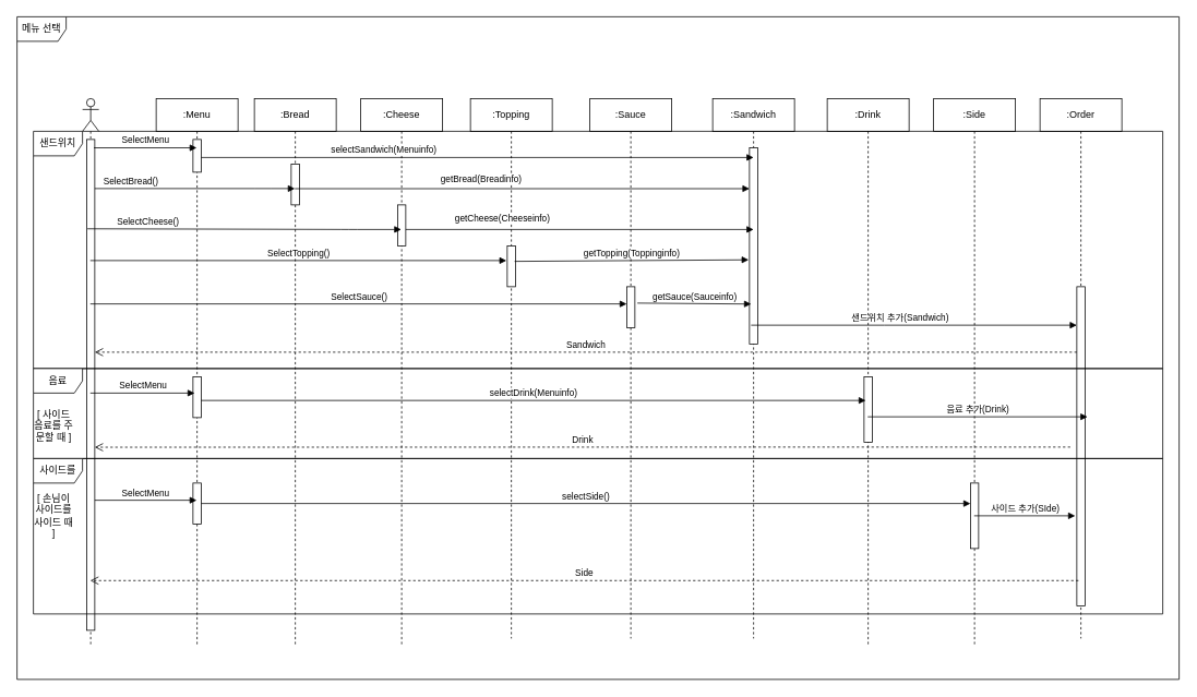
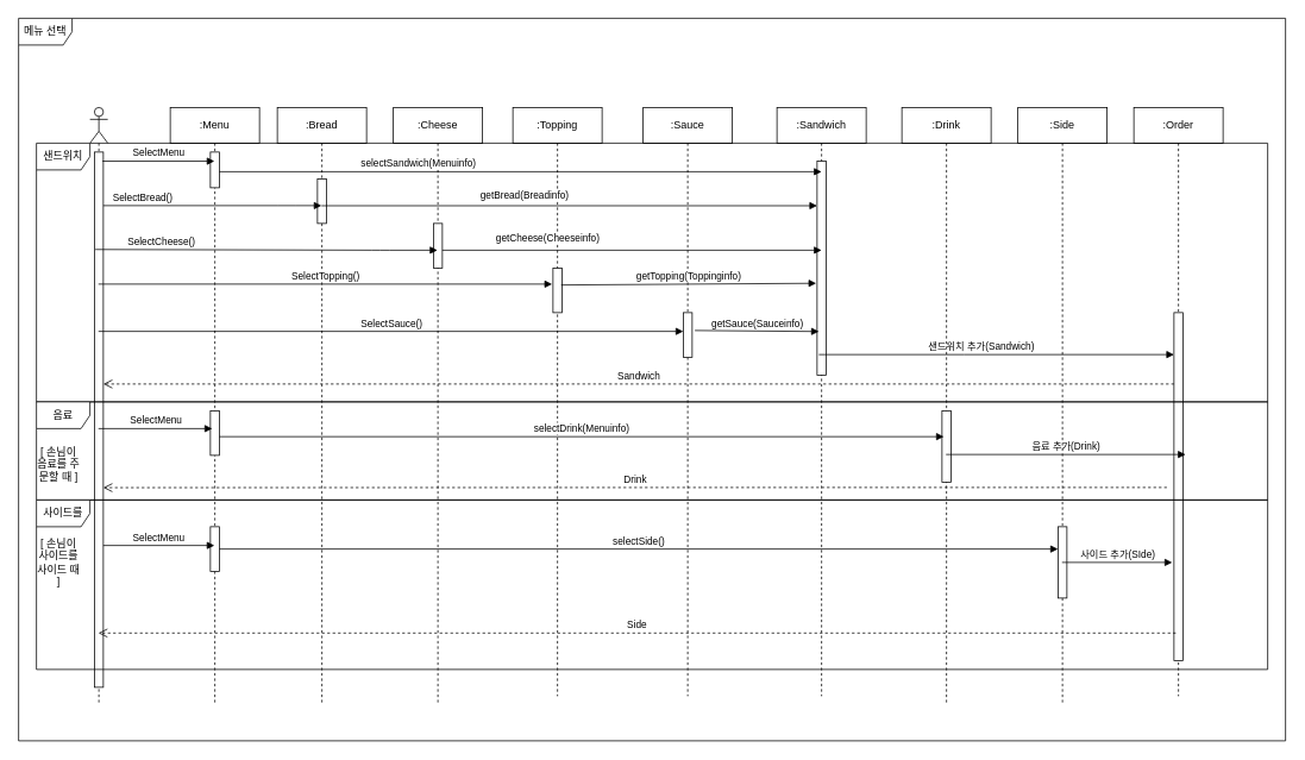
  <mxCell id="0" />
  <mxCell id="1" parent="0" />
  <mxCell id="2" value="" style="shape=umlLifeline;participant=umlActor;perimeter=lifelinePerimeter;whiteSpace=wrap;html=1;container=1;collapsible=0;recursiveResize=0;verticalAlign=top;spacingTop=36;outlineConnect=0;" vertex="1" parent="1"><mxGeometry x="100" y="120" width="20" height="670" as="geometry" /></mxCell>
  <mxCell id="3" value="" style="html=1;points=[];perimeter=orthogonalPerimeter;" vertex="1" parent="2"><mxGeometry x="5" y="50" width="10" height="600" as="geometry" /></mxCell>
  <mxCell id="4" value=":Bread" style="shape=umlLifeline;perimeter=lifelinePerimeter;whiteSpace=wrap;html=1;container=1;collapsible=0;recursiveResize=0;outlineConnect=0;" vertex="1" parent="1"><mxGeometry x="310" y="120" width="100" height="670" as="geometry" /></mxCell>
  <mxCell id="5" value=":Cheese" style="shape=umlLifeline;perimeter=lifelinePerimeter;whiteSpace=wrap;html=1;container=1;collapsible=0;recursiveResize=0;outlineConnect=0;" vertex="1" parent="1"><mxGeometry x="440" y="120" width="100" height="670" as="geometry" /></mxCell>
  <mxCell id="6" value="" style="html=1;points=[];perimeter=orthogonalPerimeter;" vertex="1" parent="5"><mxGeometry x="45" y="130" width="10" height="50" as="geometry" /></mxCell>
  <mxCell id="7" value=":Topping" style="shape=umlLifeline;perimeter=lifelinePerimeter;whiteSpace=wrap;html=1;container=1;collapsible=0;recursiveResize=0;outlineConnect=0;" vertex="1" parent="1"><mxGeometry x="574" y="120" width="100" height="660" as="geometry" /></mxCell>
  <mxCell id="8" value="" style="html=1;points=[];perimeter=orthogonalPerimeter;" vertex="1" parent="7"><mxGeometry x="45" y="180" width="10" height="50" as="geometry" /></mxCell>
  <mxCell id="9" value=":Sauce" style="shape=umlLifeline;perimeter=lifelinePerimeter;whiteSpace=wrap;html=1;container=1;collapsible=0;recursiveResize=0;outlineConnect=0;" vertex="1" parent="1"><mxGeometry x="720" y="120" width="100" height="660" as="geometry" /></mxCell>
  <mxCell id="10" value="" style="html=1;points=[];perimeter=orthogonalPerimeter;" vertex="1" parent="9"><mxGeometry x="45" y="230" width="10" height="50" as="geometry" /></mxCell>
  <mxCell id="11" value=":Order" style="shape=umlLifeline;perimeter=lifelinePerimeter;whiteSpace=wrap;html=1;container=1;collapsible=0;recursiveResize=0;outlineConnect=0;" vertex="1" parent="1"><mxGeometry x="1270" y="120" width="100" height="660" as="geometry" /></mxCell>
  <mxCell id="12" value="" style="html=1;points=[];perimeter=orthogonalPerimeter;" vertex="1" parent="11"><mxGeometry x="45" y="230" width="10" height="390" as="geometry" /></mxCell>
  <mxCell id="13" value="" style="html=1;points=[];perimeter=orthogonalPerimeter;" vertex="1" parent="1"><mxGeometry x="355" y="200" width="10" height="50" as="geometry" /></mxCell>
  <mxCell id="14" value=":Menu" style="shape=umlLifeline;perimeter=lifelinePerimeter;whiteSpace=wrap;html=1;container=1;collapsible=0;recursiveResize=0;outlineConnect=0;" vertex="1" parent="1"><mxGeometry x="190" y="120" width="100" height="670" as="geometry" /></mxCell>
  <mxCell id="15" value="" style="html=1;points=[];perimeter=orthogonalPerimeter;" vertex="1" parent="14"><mxGeometry x="45" y="340" width="10" height="50" as="geometry" /></mxCell>
  <mxCell id="16" value="" style="html=1;points=[];perimeter=orthogonalPerimeter;" vertex="1" parent="14"><mxGeometry x="45" y="470" width="10" height="50" as="geometry" /></mxCell>
  <mxCell id="17" value="" style="html=1;points=[];perimeter=orthogonalPerimeter;" vertex="1" parent="1"><mxGeometry x="235" y="170" width="10" height="40" as="geometry" /></mxCell>
  <mxCell id="18" value=":Sandwich" style="shape=umlLifeline;perimeter=lifelinePerimeter;whiteSpace=wrap;html=1;container=1;collapsible=0;recursiveResize=0;outlineConnect=0;" vertex="1" parent="1"><mxGeometry x="870" y="120" width="100" height="660" as="geometry" /></mxCell>
  <mxCell id="19" value="" style="html=1;points=[];perimeter=orthogonalPerimeter;" vertex="1" parent="18"><mxGeometry x="45" y="60" width="10" height="240" as="geometry" /></mxCell>
  <mxCell id="20" value="selectSandwich(Menuinfo)" style="html=1;verticalAlign=bottom;endArrow=block;exitX=1;exitY=0.55;exitDx=0;exitDy=0;exitPerimeter=0;" edge="1" parent="1" source="17"><mxGeometry x="-0.34" width="80" relative="1" as="geometry"><mxPoint x="330" y="190" as="sourcePoint" /><mxPoint x="920" y="192" as="targetPoint" /><Array as="points" /><mxPoint as="offset" /></mxGeometry></mxCell>
  <mxCell id="21" value="SelectBread()" style="html=1;verticalAlign=bottom;endArrow=block;" edge="1" parent="1" source="3" target="4"><mxGeometry x="-0.644" width="80" relative="1" as="geometry"><mxPoint x="130" y="230" as="sourcePoint" /><mxPoint x="329.5" y="230" as="targetPoint" /><Array as="points"><mxPoint x="320" y="230" /></Array><mxPoint as="offset" /></mxGeometry></mxCell>
  <mxCell id="22" value="getBread(Breadinfo)" style="html=1;verticalAlign=bottom;endArrow=block;entryX=0;entryY=0.128;entryDx=0;entryDy=0;entryPerimeter=0;" edge="1" parent="1" source="4"><mxGeometry x="-0.182" y="3" width="80" relative="1" as="geometry"><mxPoint x="550" y="230" as="sourcePoint" /><mxPoint x="915" y="230.16" as="targetPoint" /><Array as="points" /><mxPoint as="offset" /></mxGeometry></mxCell>
  <mxCell id="23" value="SelectCheese()" style="html=1;verticalAlign=bottom;endArrow=block;exitX=0.1;exitY=0.182;exitDx=0;exitDy=0;exitPerimeter=0;" edge="1" parent="1" source="3" target="5"><mxGeometry x="-0.614" y="-1" width="80" relative="1" as="geometry"><mxPoint x="140" y="280" as="sourcePoint" /><mxPoint x="535" y="280" as="targetPoint" /><Array as="points"><mxPoint x="425.5" y="280" /></Array><mxPoint as="offset" /></mxGeometry></mxCell>
  <mxCell id="24" value="getCheese(Cheeseinfo)" style="html=1;verticalAlign=bottom;endArrow=block;exitX=1;exitY=0.6;exitDx=0;exitDy=0;exitPerimeter=0;" edge="1" parent="1" source="6"><mxGeometry x="-0.443" y="5" width="80" relative="1" as="geometry"><mxPoint x="770" y="280" as="sourcePoint" /><mxPoint x="920" y="280" as="targetPoint" /><Array as="points" /><mxPoint as="offset" /></mxGeometry></mxCell>
  <mxCell id="25" value="SelectMenu" style="html=1;verticalAlign=bottom;endArrow=block;exitX=0.9;exitY=0.017;exitDx=0;exitDy=0;exitPerimeter=0;" edge="1" parent="1" source="3" target="14"><mxGeometry width="80" relative="1" as="geometry"><mxPoint x="140" y="190" as="sourcePoint" /><mxPoint x="190" y="190" as="targetPoint" /></mxGeometry></mxCell>
  <mxCell id="26" value="SelectTopping()" style="html=1;verticalAlign=bottom;endArrow=block;entryX=-0.1;entryY=0.36;entryDx=0;entryDy=0;entryPerimeter=0;" edge="1" parent="1" source="2" target="8"><mxGeometry width="80" relative="1" as="geometry"><mxPoint x="140" y="320" as="sourcePoint" /><mxPoint x="773.5" y="321.1" as="targetPoint" /><Array as="points" /></mxGeometry></mxCell>
  <mxCell id="27" value="getTopping(Toppinginfo)" style="html=1;verticalAlign=bottom;endArrow=block;exitX=0.9;exitY=0.38;exitDx=0;exitDy=0;exitPerimeter=0;entryX=-0.1;entryY=0.313;entryDx=0;entryDy=0;entryPerimeter=0;" edge="1" parent="1" source="8"><mxGeometry width="80" relative="1" as="geometry"><mxPoint x="1010" y="320" as="sourcePoint" /><mxPoint x="914" y="317.11" as="targetPoint" /><Array as="points" /></mxGeometry></mxCell>
  <mxCell id="28" value="SelectSauce()" style="html=1;verticalAlign=bottom;endArrow=block;entryX=0;entryY=0.42;entryDx=0;entryDy=0;entryPerimeter=0;" edge="1" parent="1" source="2" target="10"><mxGeometry width="80" relative="1" as="geometry"><mxPoint x="140" y="380.83" as="sourcePoint" /><mxPoint x="1009" y="380" as="targetPoint" /><Array as="points" /></mxGeometry></mxCell>
  <mxCell id="29" value="getSauce(Sauceinfo)" style="html=1;verticalAlign=bottom;endArrow=block;exitX=1.3;exitY=0.4;exitDx=0;exitDy=0;exitPerimeter=0;entryX=0.2;entryY=0.428;entryDx=0;entryDy=0;entryPerimeter=0;" edge="1" parent="1" source="10"><mxGeometry width="80" relative="1" as="geometry"><mxPoint x="1250" y="372.59" as="sourcePoint" /><mxPoint x="917" y="371.16" as="targetPoint" /><Array as="points" /></mxGeometry></mxCell>
  <mxCell id="30" value="샌드위치 추가(Sandwich)" style="html=1;verticalAlign=bottom;endArrow=block;exitX=0.2;exitY=0.483;exitDx=0;exitDy=0;exitPerimeter=0;" edge="1" parent="1"><mxGeometry x="-0.083" width="80" relative="1" as="geometry"><mxPoint x="917" y="397.01" as="sourcePoint" /><mxPoint x="1315" y="397" as="targetPoint" /><Array as="points"><mxPoint x="1070" y="397" /></Array><mxPoint as="offset" /></mxGeometry></mxCell>
  <mxCell id="31" value="Sandwich" style="html=1;verticalAlign=bottom;endArrow=open;dashed=1;endSize=8;" edge="1" parent="1" target="3"><mxGeometry relative="1" as="geometry"><mxPoint x="1315" y="430" as="sourcePoint" /><mxPoint x="110" y="700" as="targetPoint" /><Array as="points"><mxPoint x="860" y="430" /></Array></mxGeometry></mxCell>
  <mxCell id="32" value="메뉴 선택" style="shape=umlFrame;whiteSpace=wrap;html=1;" vertex="1" parent="1"><mxGeometry x="20" y="20" width="1420" height="810" as="geometry" /></mxCell>
  <mxCell id="33" value="SelectMenu" style="html=1;verticalAlign=bottom;endArrow=block;entryX=0.2;entryY=0.4;entryDx=0;entryDy=0;entryPerimeter=0;" edge="1" parent="1" source="2" target="15"><mxGeometry width="80" relative="1" as="geometry"><mxPoint x="130" y="480" as="sourcePoint" /><mxPoint x="210" y="480" as="targetPoint" /></mxGeometry></mxCell>
  <mxCell id="34" value=":Drink" style="shape=umlLifeline;perimeter=lifelinePerimeter;whiteSpace=wrap;html=1;container=1;collapsible=0;recursiveResize=0;outlineConnect=0;" vertex="1" parent="1"><mxGeometry x="1010" y="120" width="100" height="670" as="geometry" /></mxCell>
  <mxCell id="35" value="" style="html=1;points=[];perimeter=orthogonalPerimeter;" vertex="1" parent="34"><mxGeometry x="45" y="340" width="10" height="80" as="geometry" /></mxCell>
  <mxCell id="36" value="selectDrink(Menuinfo)" style="html=1;verticalAlign=bottom;endArrow=block;entryX=0.2;entryY=0.363;entryDx=0;entryDy=0;entryPerimeter=0;" edge="1" parent="1" source="15" target="35"><mxGeometry width="80" relative="1" as="geometry"><mxPoint x="320" y="490" as="sourcePoint" /><mxPoint x="400" y="490" as="targetPoint" /></mxGeometry></mxCell>
  <mxCell id="37" value="음료 추가(Drink)" style="html=1;verticalAlign=bottom;endArrow=block;entryX=1.3;entryY=0.695;entryDx=0;entryDy=0;entryPerimeter=0;" edge="1" parent="1" source="34"><mxGeometry width="80" relative="1" as="geometry"><mxPoint x="1090" y="500" as="sourcePoint" /><mxPoint x="1328" y="509" as="targetPoint" /></mxGeometry></mxCell>
  <mxCell id="38" value="Drink" style="html=1;verticalAlign=bottom;endArrow=open;dashed=1;endSize=8;entryX=1;entryY=0.627;entryDx=0;entryDy=0;entryPerimeter=0;" edge="1" parent="1" target="3"><mxGeometry relative="1" as="geometry"><mxPoint x="1307" y="546" as="sourcePoint" /><mxPoint x="1140" y="560" as="targetPoint" /><Array as="points"><mxPoint x="1010" y="546" /></Array></mxGeometry></mxCell>
  <mxCell id="39" value=":Side" style="shape=umlLifeline;perimeter=lifelinePerimeter;whiteSpace=wrap;html=1;container=1;collapsible=0;recursiveResize=0;outlineConnect=0;" vertex="1" parent="1"><mxGeometry x="1140" y="120" width="100" height="670" as="geometry" /></mxCell>
  <mxCell id="40" value="" style="html=1;points=[];perimeter=orthogonalPerimeter;" vertex="1" parent="39"><mxGeometry x="45" y="470" width="10" height="80" as="geometry" /></mxCell>
  <mxCell id="41" value="SelectMenu" style="html=1;verticalAlign=bottom;endArrow=block;exitX=1;exitY=0.735;exitDx=0;exitDy=0;exitPerimeter=0;" edge="1" parent="1" source="3" target="14"><mxGeometry width="80" relative="1" as="geometry"><mxPoint x="130" y="610" as="sourcePoint" /><mxPoint x="210" y="610" as="targetPoint" /></mxGeometry></mxCell>
  <mxCell id="42" value="selectSide()" style="html=1;verticalAlign=bottom;endArrow=block;" edge="1" parent="1" source="16" target="40"><mxGeometry width="80" relative="1" as="geometry"><mxPoint x="290" y="610" as="sourcePoint" /><mxPoint x="370" y="610" as="targetPoint" /></mxGeometry></mxCell>
  <mxCell id="43" value="사이드 추가(SIde)" style="html=1;verticalAlign=bottom;endArrow=block;entryX=-0.2;entryY=0.718;entryDx=0;entryDy=0;entryPerimeter=0;" edge="1" parent="1" source="39" target="12"><mxGeometry width="80" relative="1" as="geometry"><mxPoint x="1210" y="630" as="sourcePoint" /><mxPoint x="1290" y="630" as="targetPoint" /></mxGeometry></mxCell>
  <mxCell id="44" value="Side" style="html=1;verticalAlign=bottom;endArrow=open;dashed=1;endSize=8;exitX=0.2;exitY=0.921;exitDx=0;exitDy=0;exitPerimeter=0;" edge="1" parent="1" source="12" target="2"><mxGeometry relative="1" as="geometry"><mxPoint x="1230" y="710" as="sourcePoint" /><mxPoint x="1150" y="710" as="targetPoint" /></mxGeometry></mxCell>
  <mxCell id="45" value="샌드위치" style="shape=umlFrame;whiteSpace=wrap;html=1;" vertex="1" parent="1"><mxGeometry x="40" y="160" width="1380" height="290" as="geometry" /></mxCell>
  <mxCell id="46" value="음료" style="shape=umlFrame;whiteSpace=wrap;html=1;" vertex="1" parent="1"><mxGeometry x="40" y="450" width="1380" height="110" as="geometry" /></mxCell>
  <mxCell id="47" value="사이드를" style="shape=umlFrame;whiteSpace=wrap;html=1;" vertex="1" parent="1"><mxGeometry x="40" y="560" width="1380" height="190" as="geometry" /></mxCell>
- <mxCell id="48" value="[ 사이드 음료를 주문할 때 ]" style="text;html=1;strokeColor=none;fillColor=none;align=center;verticalAlign=middle;whiteSpace=wrap;rounded=0;" vertex="1" parent="1"><mxGeometry x="40" y="510" width="50" height="20" as="geometry" /></mxCell>
+ <mxCell id="48" value="[ 손님이 음료를 주문할 때 ]" style="text;html=1;strokeColor=none;fillColor=none;align=center;verticalAlign=middle;whiteSpace=wrap;rounded=0;" vertex="1" parent="1"><mxGeometry x="40" y="510" width="50" height="20" as="geometry" /></mxCell>
  <mxCell id="49" value="[ 손님이 사이드를 사이드 때 ]" style="text;html=1;strokeColor=none;fillColor=none;align=center;verticalAlign=middle;whiteSpace=wrap;rounded=0;" vertex="1" parent="1"><mxGeometry x="40" y="620" width="50" height="20" as="geometry" /></mxCell>
